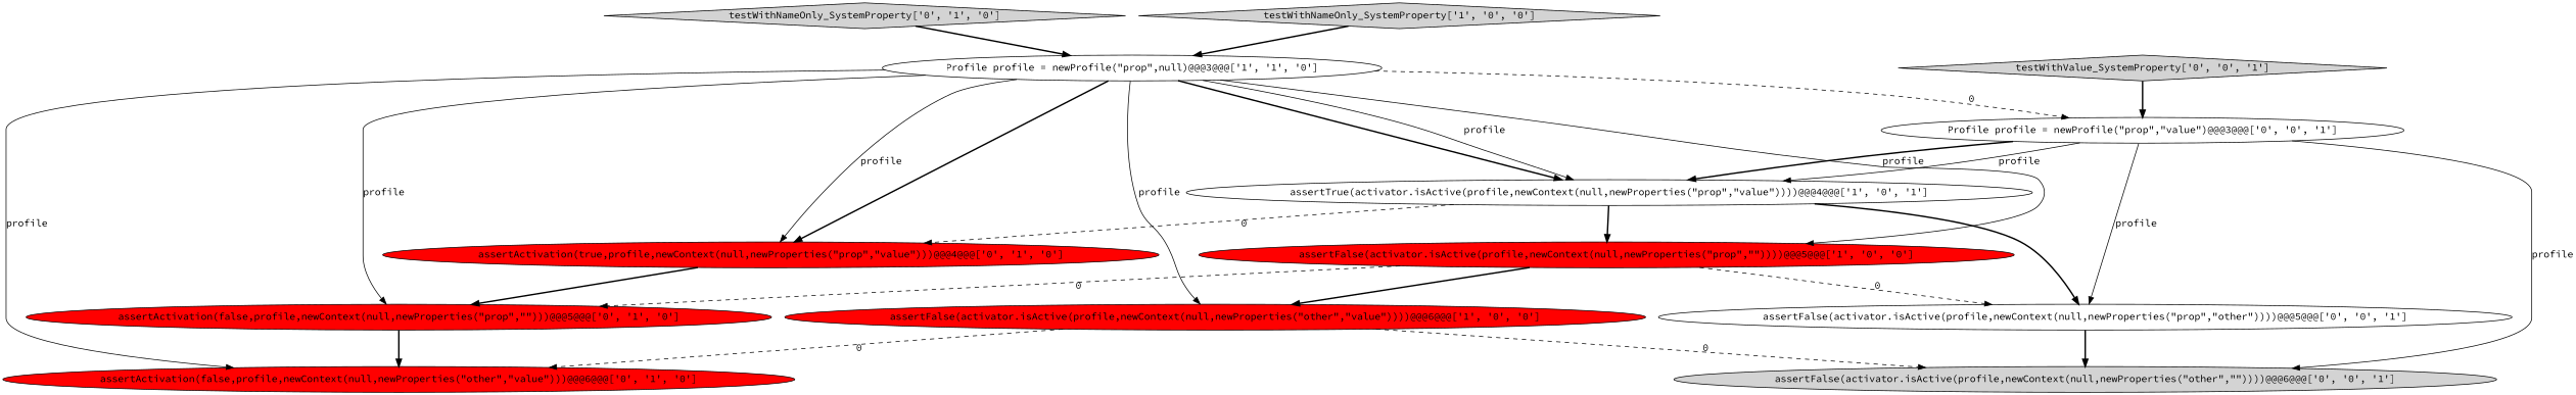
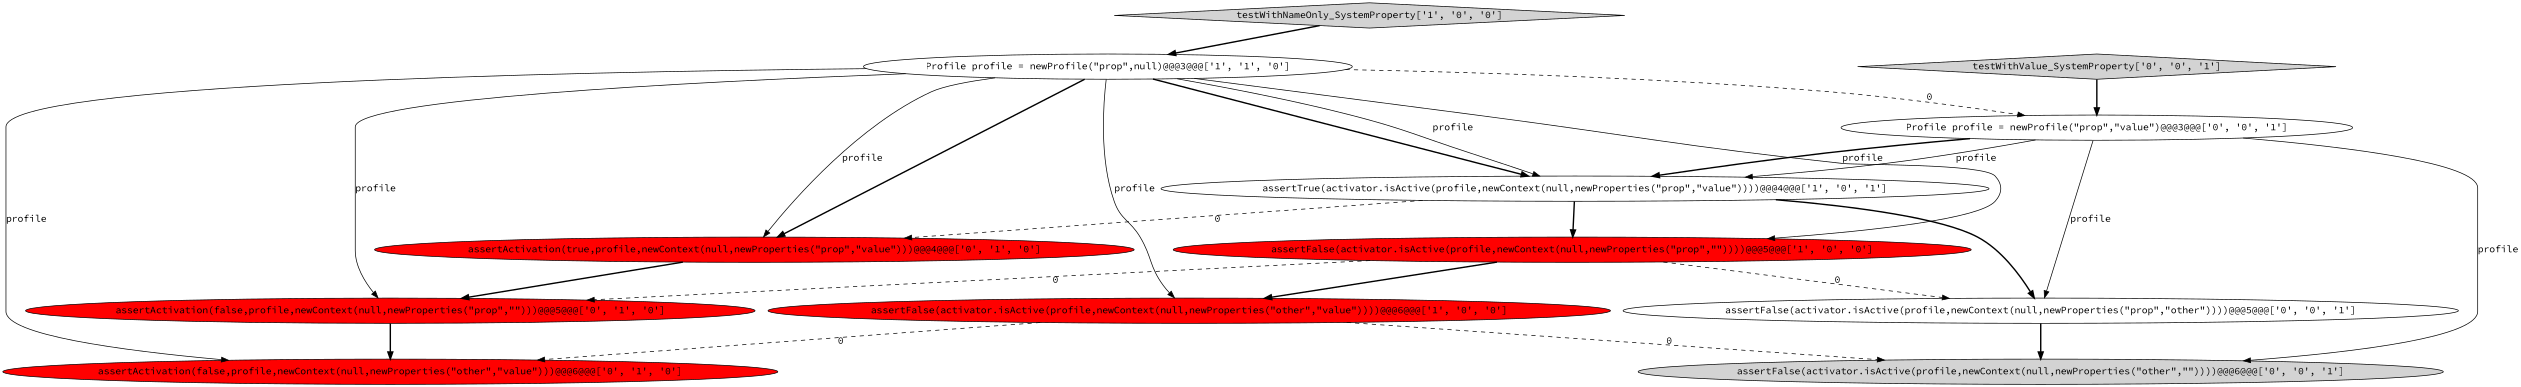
  digraph {
    fontname="Source Code Pro"
    node [fillcolor=red shape=ellipse style=filled fontname="Source Code Pro"]
    edge [style=bold fontname="Source Code Pro"]
    n1 [label="assertActivation(true,profile,newContext(null,newProperties(\"prop\",\"value\")))@@@4@@@['0', '1', '0']"]
    n2 [label="assertActivation(false,profile,newContext(null,newProperties(\"prop\",\"\")))@@@5@@@['0', '1', '0']"]
    n3 [fillcolor=lightgray label="testWithValue_SystemProperty['0', '0', '1']" shape=diamond]
    n4 [fillcolor=white label="Profile profile = newProfile(\"prop\",\"value\")@@@3@@@['0', '0', '1']"]
    n5 [label="assertFalse(activator.isActive(profile,newContext(null,newProperties(\"other\",\"value\"))))@@@6@@@['1', '0', '0']"]
    n6 [label="assertActivation(false,profile,newContext(null,newProperties(\"other\",\"value\")))@@@6@@@['0', '1', '0']"]
    n7 [fillcolor=lightgray label="assertFalse(activator.isActive(profile,newContext(null,newProperties(\"other\",\"\"))))@@@6@@@['0', '0', '1']"]
    n8 [fillcolor=white label="assertFalse(activator.isActive(profile,newContext(null,newProperties(\"prop\",\"other\"))))@@@5@@@['0', '0', '1']"]
-   n9 [fillcolor=lightgray label="testWithNameOnly_SystemProperty['0', '1', '0']" shape=diamond]
    n10 [fillcolor=white label="Profile profile = newProfile(\"prop\",null)@@@3@@@['1', '1', '0']"]
    n11 [fillcolor=white label="assertTrue(activator.isActive(profile,newContext(null,newProperties(\"prop\",\"value\"))))@@@4@@@['1', '0', '1']"]
    n12 [label="assertFalse(activator.isActive(profile,newContext(null,newProperties(\"prop\",\"\"))))@@@5@@@['1', '0', '0']"]
    n13 [fillcolor=lightgray label="testWithNameOnly_SystemProperty['1', '0', '0']" shape=diamond]
    n1 -> n2
    n2 -> n6
    n3 -> n4
    n4 -> n7 [label=profile style=solid]
    n4 -> n8 [label=profile style=solid]
    n4 -> n11
    n4 -> n11 [label=profile style=solid]
    n5 -> n6 [label=0 style=dashed]
    n5 -> n7 [label=0 style=dashed]
    n8 -> n7
-   n9 -> n10
    n10 -> n1 [label=profile style=solid]
    n10 -> n1
    n10 -> n2 [label=profile style=solid]
    n10 -> n4 [label=0 style=dashed]
    n10 -> n5 [label=profile style=solid]
    n10 -> n6 [label=profile style=solid]
    n10 -> n11
    n10 -> n11 [label=profile style=solid]
    n10 -> n12 [label=profile style=solid]
    n11 -> n1 [label=0 style=dashed]
    n11 -> n8
    n11 -> n12
    n12 -> n2 [label=0 style=dashed]
    n12 -> n5
    n12 -> n8 [label=0 style=dashed]
    n13 -> n10
  }
